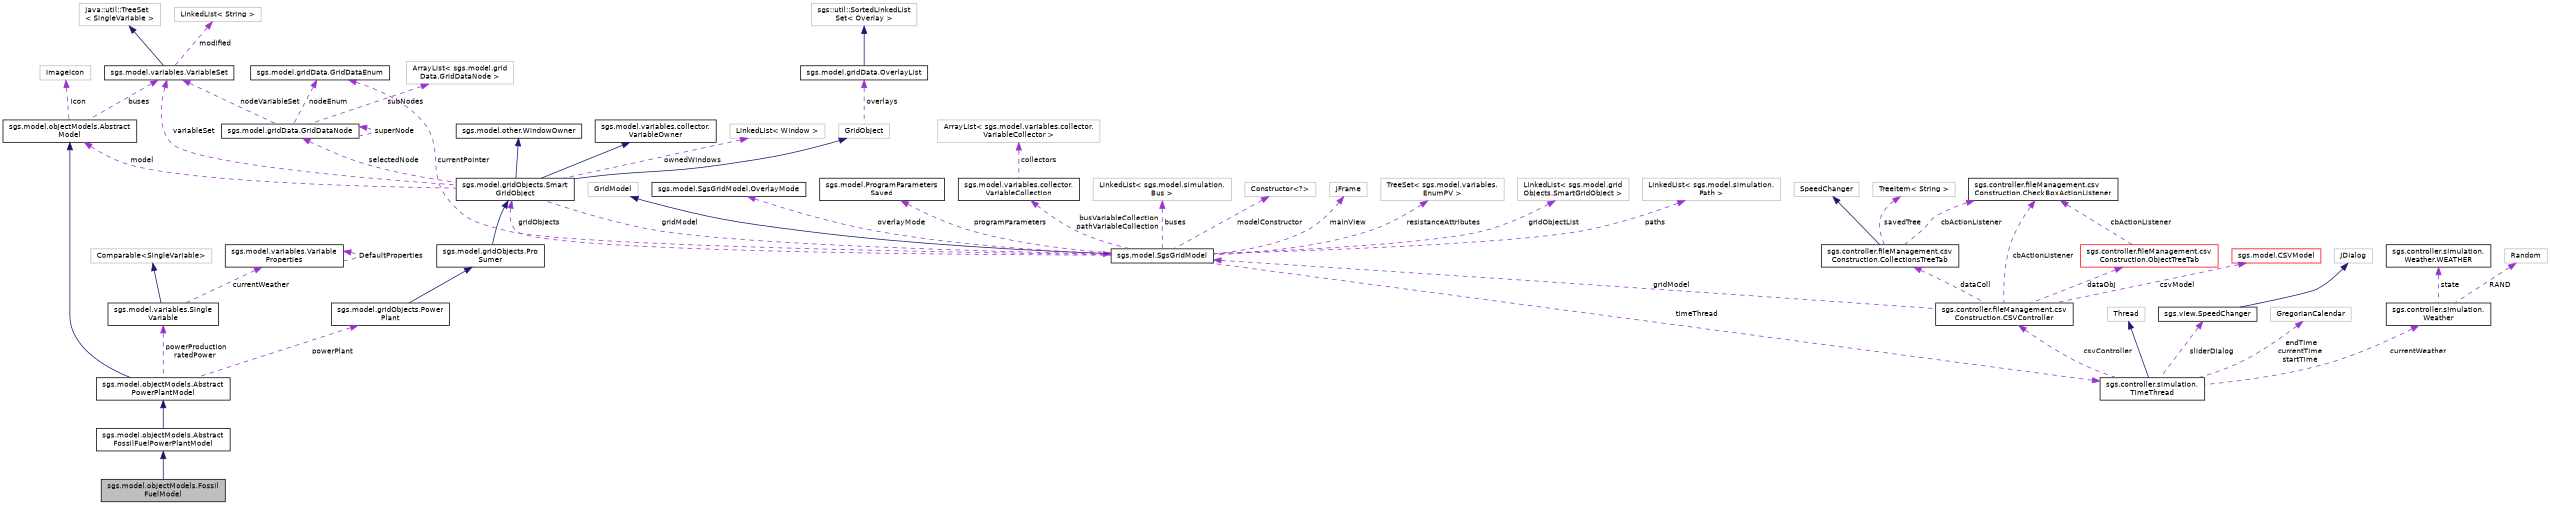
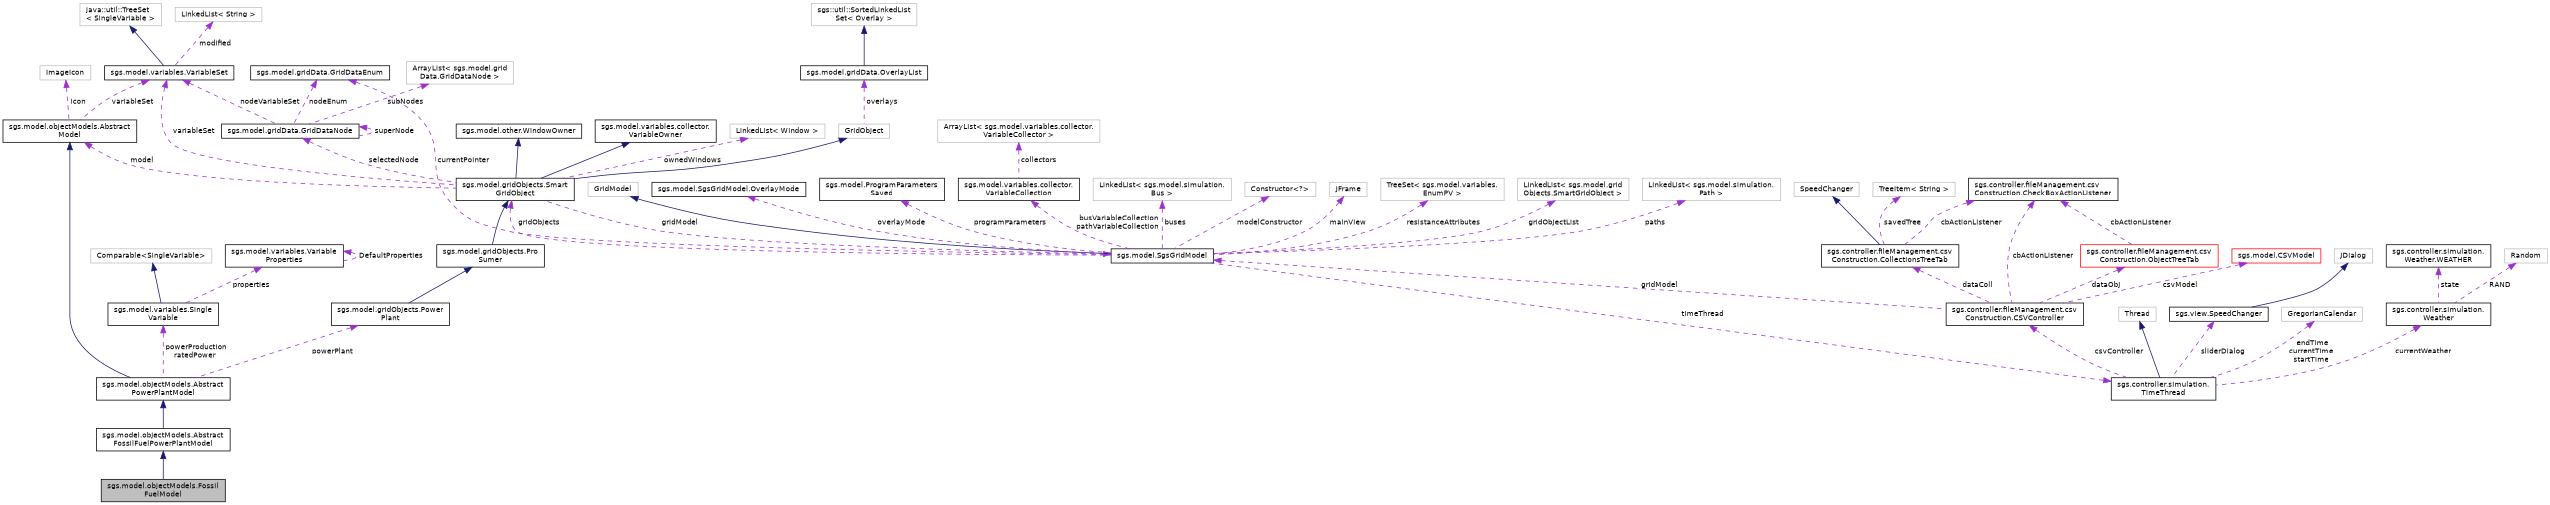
  digraph {
    fontname="DejaVu Sans"
    rankdir=TB
    node [color=black fillcolor=white fontname="DejaVu Sans" fontsize=10 shape=record style=filled]
    edge [color=darkorchid3 dir=back fontname="DejaVu Sans" fontsize=10 labelfontname=Helvetica labelfontsize=10 style=dashed]
    n1 [fillcolor=grey75 fontcolor=black height=0.2 label="sgs.model.objectModels.Fossil\lFuelModel" width=0.4]
    n2 [height=0.2 label="sgs.model.objectModels.Abstract\lFossilFuelPowerPlantModel" width=0.4]
    n3 [height=0.2 label="sgs.model.objectModels.Abstract\lPowerPlantModel" width=0.4]
    n4 [height=0.2 label="sgs.model.objectModels.Abstract\lModel" width=0.4]
    n5 [height=0.2 label="sgs.model.gridObjects.Smart\lGridObject" width=0.4]
    n6 [height=0.2 label="sgs.model.gridObjects.Pro\lSumer" width=0.4]
    n7 [height=0.2 label="sgs.model.SgsGridModel" width=0.4]
    n8 [color=grey75 height=0.2 label=ImageIcon width=0.4]
    n9 [height=0.2 label="sgs.model.variables.VariableSet" width=0.4]
    n10 [height=0.2 label="sgs.model.gridData.GridDataNode" width=0.4]
    n11 [color=grey75 height=0.2 label="java::util::TreeSet\l\< SingleVariable \>" width=0.4]
    n12 [color=grey75 height=0.2 label="LinkedList\< String \>" width=0.4]
    n13 [height=0.2 label="sgs.model.variables.Single\lVariable" width=0.4]
    n14 [color=grey75 height=0.2 label="Comparable\<SingleVariable\>" width=0.4]
    n15 [height=0.2 label="sgs.model.variables.Variable\lProperties" width=0.4]
    n16 [height=0.2 label="sgs.model.gridObjects.Power\lPlant" width=0.4]
    n17 [height=0.2 label="sgs.controller.fileManagement.csv\lConstruction.CSVController" width=0.4]
    n18 [color=grey75 height=0.2 label=GridObject width=0.4]
    n19 [height=0.2 label="sgs.model.other.WindowOwner" width=0.4]
    n20 [height=0.2 label="sgs.model.variables.collector.\lVariableOwner" width=0.4]
    n21 [height=0.2 label="sgs.model.gridData.OverlayList" width=0.4]
    n22 [color=grey75 height=0.2 label="sgs::util::SortedLinkedList\lSet\< Overlay \>" width=0.4]
    n23 [height=0.2 label="sgs.model.gridData.GridDataEnum" width=0.4]
    n24 [color=grey75 height=0.2 label="ArrayList\< sgs.model.grid\lData.GridDataNode \>" width=0.4]
    n25 [height=0.2 label="sgs.controller.simulation.\lTimeThread" width=0.4]
    n26 [color=grey75 height=0.2 label=GridModel width=0.4]
    n27 [height=0.2 label="sgs.model.SgsGridModel.OverlayMode" width=0.4]
    n28 [height=0.2 label="sgs.model.ProgramParameters\lSaved" width=0.4]
    n29 [height=0.2 label="sgs.model.variables.collector.\lVariableCollection" width=0.4]
    n30 [color=grey75 height=0.2 label="ArrayList\< sgs.model.variables.collector.\lVariableCollector \>" width=0.4]
    n31 [color=grey75 height=0.2 label="LinkedList\< sgs.model.simulation.\lBus \>" width=0.4]
    n32 [color=grey75 height=0.2 label="Constructor\<?\>" width=0.4]
    n33 [color=grey75 height=0.2 label=JFrame width=0.4]
    n34 [color=grey75 height=0.2 label="TreeSet\< sgs.model.variables.\lEnumPV \>" width=0.4]
    n35 [color=grey75 height=0.2 label=Thread width=0.4]
    n36 [height=0.2 label="sgs.controller.fileManagement.csv\lConstruction.CollectionsTreeTab" width=0.4]
    n37 [color=grey75 height=0.2 label=SpeedChanger width=0.4]
    n38 [color=grey75 height=0.2 label="TreeItem\< String \>" width=0.4]
    n39 [height=0.2 label="sgs.controller.fileManagement.csv\lConstruction.CheckBoxActionListener" width=0.4]
    n40 [color=red height=0.2 label="sgs.controller.fileManagement.csv\lConstruction.ObjectTreeTab" width=0.4]
    n41 [color=red height=0.2 label="sgs.model.CSVModel" width=0.4]
    n42 [height=0.2 label="sgs.view.SpeedChanger" width=0.4]
    n43 [color=grey75 height=0.2 label=JDialog width=0.4]
    n44 [color=grey75 height=0.2 label=GregorianCalendar width=0.4]
    n45 [height=0.2 label="sgs.controller.simulation.\lWeather" width=0.4]
    n46 [height=0.2 label="sgs.controller.simulation.\lWeather.WEATHER" width=0.4]
    n47 [color=grey75 height=0.2 label=Random width=0.4]
    n48 [color=grey75 height=0.2 label="LinkedList\< sgs.model.grid\lObjects.SmartGridObject \>" width=0.4]
    n49 [color=grey75 height=0.2 label="LinkedList\< sgs.model.simulation.\lPath \>" width=0.4]
    n50 [color=grey75 height=0.2 label="LinkedList\< Window \>" width=0.4]
    n2 -> n1 [color=midnightblue style=solid]
    n3 -> n2 [color=midnightblue style=solid]
    n4 -> n3 [color=midnightblue style=solid]
    n4 -> n5 [label=" model"]
    n5 -> n6 [color=midnightblue style=solid]
    n5 -> n7 [label=" gridObjects"]
    n6 -> n16 [color=midnightblue style=solid]
    n7 -> n5 [label=" gridModel"]
    n7 -> n17 [label=" gridModel"]
    n8 -> n4 [label=" icon"]
-   n9 -> n4 [label=" buses"]
+   n9 -> n4 [label=" variableSet"]
    n9 -> n5 [label=" variableSet"]
    n9 -> n10 [label=" nodeVariableSet"]
    n10 -> n5 [label=" selectedNode"]
    n10 -> n10 [label=" superNode"]
    n11 -> n9 [color=midnightblue style=solid]
    n12 -> n9 [label=" modified"]
    n13 -> n3 [label=" powerProduction\nratedPower"]
    n14 -> n13 [color=midnightblue style=solid]
-   n15 -> n13 [label=" currentWeather"]
+   n15 -> n13 [label=" properties"]
    n15 -> n15 [label=" DefaultProperties"]
    n16 -> n3 [label=" powerPlant"]
    n17 -> n25 [label=" csvController"]
    n18 -> n5 [color=midnightblue style=solid]
    n19 -> n5 [color=midnightblue style=solid]
    n20 -> n5 [color=midnightblue style=solid]
    n21 -> n18 [label=" overlays"]
    n22 -> n21 [color=midnightblue style=solid]
    n23 -> n7 [label=" currentPointer"]
    n23 -> n10 [label=" nodeEnum"]
    n24 -> n10 [label=" subNodes"]
    n25 -> n7 [label=" timeThread"]
    n26 -> n7 [color=midnightblue style=solid]
    n27 -> n7 [label=" overlayMode"]
    n28 -> n7 [label=" programParameters"]
    n29 -> n7 [label=" busVariableCollection\npathVariableCollection"]
    n30 -> n29 [label=" collectors"]
    n31 -> n7 [label=" buses"]
    n32 -> n7 [label=" modelConstructor"]
    n33 -> n7 [label=" mainView"]
    n34 -> n7 [label=" resistanceAttributes"]
    n35 -> n25 [color=midnightblue style=solid]
    n36 -> n17 [label=" dataColl"]
    n37 -> n36 [color=midnightblue style=solid]
    n38 -> n36 [label=" savedTree"]
    n39 -> n17 [label=" cbActionListener"]
    n39 -> n36 [label=" cbActionListener"]
    n39 -> n40 [label=" cbActionListener"]
    n40 -> n17 [label=" dataObj"]
    n41 -> n17 [label=" csvModel"]
    n42 -> n25 [label=" sliderDialog"]
    n43 -> n42 [color=midnightblue style=solid]
    n44 -> n25 [label=" endTime\ncurrentTime\nstartTime"]
    n45 -> n25 [label=" currentWeather"]
    n46 -> n45 [label=" state"]
    n47 -> n45 [label=" RAND"]
    n48 -> n7 [label=" gridObjectList"]
    n49 -> n7 [label=" paths"]
    n50 -> n5 [label=" ownedWindows"]
  }
